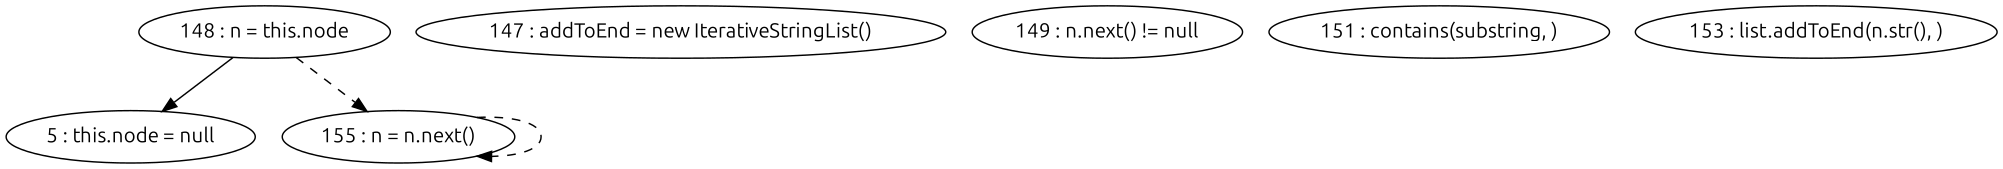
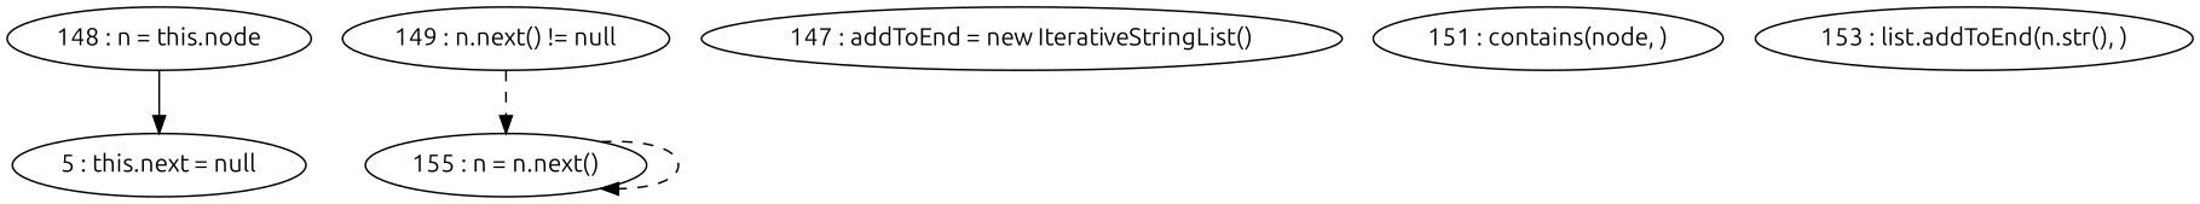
  digraph {
    fontname=Ubuntu
    node [fontname=Ubuntu]
    edge [fontname=Ubuntu style=dashed]
    "148 : n = this.node"
-   "5 : this.node = null"
+   "5 : this.node = null" [label="5 : this.next = null"]
    "155 : n = n.next()"
    n4 [label="147 : addToEnd = new IterativeStringList()"]
    "149 : n.next() != null"
-   "151 : contains(substring, )"
+   "151 : contains(substring, )" [label="151 : contains(node, )"]
    "153 : list.addToEnd(n.str(), )"
    "148 : n = this.node" -> "5 : this.node = null" [style=""]
-   "148 : n = this.node" -> "155 : n = n.next()"
+   "149 : n.next() != null" -> "155 : n = n.next()"
    "155 : n = n.next()" -> "155 : n = n.next()"
  }
